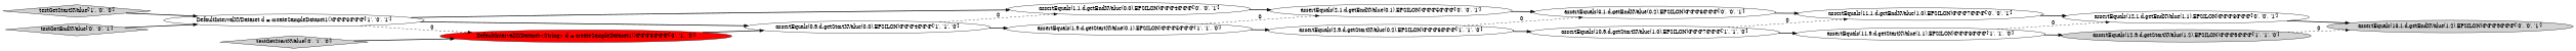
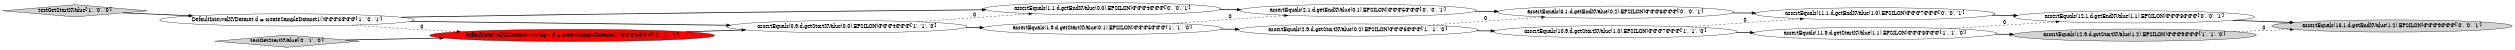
  digraph {
    rankdir=LR
    node [fillcolor=white shape=ellipse style=filled]
    edge [style=bold]
    n1 [fillcolor=red label="DefaultIntervalXYDataset<String> d = createSampleDataset1()@@@3@@@['0', '1', '0']"]
    n2 [label="assertEquals(0.9,d.getStartXValue(0,0),EPSILON)@@@4@@@['1', '1', '0']"]
    n3 [fillcolor=lightgray label="testGetStartXValue['0', '1', '0']" shape=diamond]
    n4 [label="assertEquals(3.1,d.getEndXValue(0,2),EPSILON)@@@6@@@['0', '0', '1']"]
    n5 [label="assertEquals(11.1,d.getEndXValue(1,0),EPSILON)@@@7@@@['0', '0', '1']"]
    n6 [fillcolor=lightgray label="assertEquals(12.9,d.getStartXValue(1,2),EPSILON)@@@9@@@['1', '1', '0']"]
    n7 [fillcolor=lightgray label="assertEquals(13.1,d.getEndXValue(1,2),EPSILON)@@@9@@@['0', '0', '1']"]
    n8 [label="assertEquals(1.1,d.getEndXValue(0,0),EPSILON)@@@4@@@['0', '0', '1']"]
    n9 [label="assertEquals(2.1,d.getEndXValue(0,1),EPSILON)@@@5@@@['0', '0', '1']"]
    n10 [label="assertEquals(1.9,d.getStartXValue(0,1),EPSILON)@@@5@@@['1', '1', '0']"]
    n11 [label="assertEquals(12.1,d.getEndXValue(1,1),EPSILON)@@@8@@@['0', '0', '1']"]
    n12 [fillcolor=lightgray label="testGetStartXValue['1', '0', '0']" shape=diamond]
    n13 [label="DefaultIntervalXYDataset d = createSampleDataset1()@@@3@@@['1', '0', '1']"]
    n14 [label="assertEquals(10.9,d.getStartXValue(1,0),EPSILON)@@@7@@@['1', '1', '0']"]
    n15 [label="assertEquals(11.9,d.getStartXValue(1,1),EPSILON)@@@8@@@['1', '1', '0']"]
    n16 [label="assertEquals(2.9,d.getStartXValue(0,2),EPSILON)@@@6@@@['1', '1', '0']"]
-   n17 [fillcolor=lightgray label="testGetEndXValue['0', '0', '1']" shape=diamond]
    n1 -> n2
    n2 -> n8 [label=0 style=dashed]
    n2 -> n10
    n3 -> n1
    n4 -> n5
    n5 -> n11
    n6 -> n7 [label=0 style=dashed]
    n8 -> n9
    n9 -> n4
    n10 -> n9 [label=0 style=dashed]
    n10 -> n16
    n11 -> n7
    n12 -> n13
    n13 -> n1 [label=0 style=dashed]
    n13 -> n2
    n13 -> n8
    n14 -> n5 [label=0 style=dashed]
    n14 -> n15
    n15 -> n6
    n15 -> n11 [label=0 style=dashed]
    n16 -> n4 [label=0 style=dashed]
    n16 -> n14
-   n17 -> n13
  }
